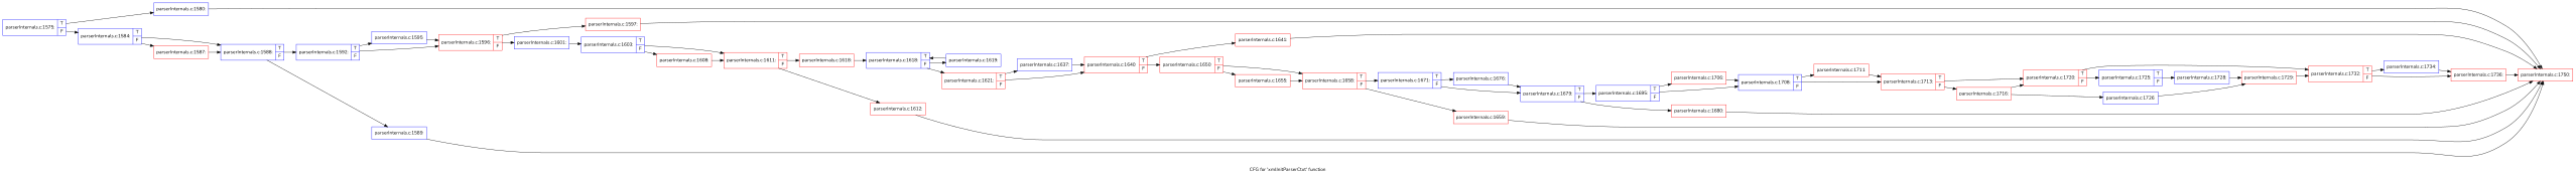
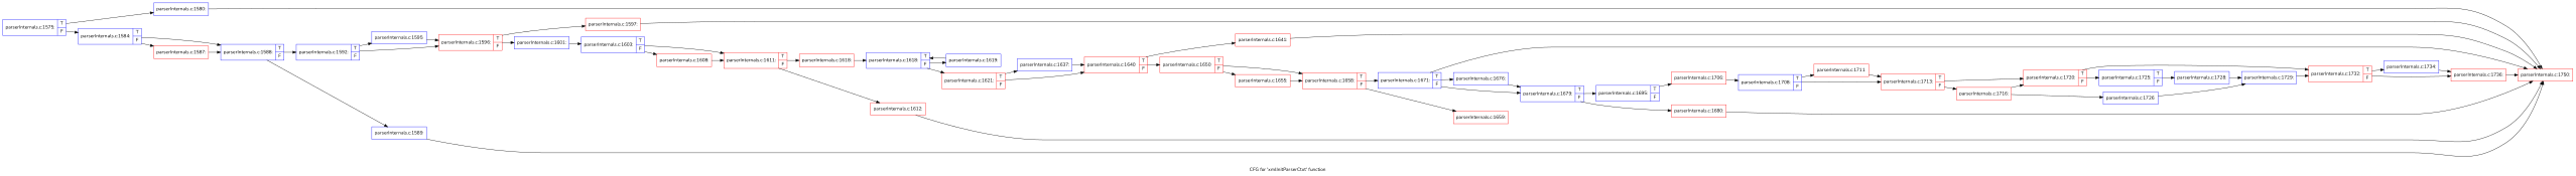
  digraph {
    fontname=Nunito
    label="CFG for 'xmlInitParserCtxt' function"
    rankdir=LR
    node [color=red fontname=Nunito shape=record]
    edge [fontname=Nunito]
    n1 [color=blue label="{parserInternals.c:1575:|{<s0>T|<s1>F}}"]
    n2 [color=blue label="{parserInternals.c:1580:}"]
    n3 [color=blue label="{parserInternals.c:1584:|{<s0>T|<s1>F}}"]
    n4 [label="{parserInternals.c:1750:}"]
    n5 [label="{parserInternals.c:1587:}"]
    n6 [color=blue label="{parserInternals.c:1588:|{<s0>T|<s1>F}}"]
    n7 [color=blue label="{parserInternals.c:1589:}"]
    n8 [color=blue label="{parserInternals.c:1592:|{<s0>T|<s1>F}}"]
    n9 [color=blue label="{parserInternals.c:1595:}"]
    n10 [label="{parserInternals.c:1596:|{<s0>T|<s1>F}}"]
    n11 [label="{parserInternals.c:1597:}"]
    n12 [color=blue label="{parserInternals.c:1601:}"]
    n13 [color=blue label="{parserInternals.c:1603:|{<s0>T|<s1>F}}"]
    n14 [label="{parserInternals.c:1608:}"]
    n15 [label="{parserInternals.c:1611:|{<s0>T|<s1>F}}"]
    n16 [label="{parserInternals.c:1612:}"]
    n17 [label="{parserInternals.c:1618:}"]
    n18 [color=blue label="{parserInternals.c:1618:|{<s0>T|<s1>F}}"]
    n19 [color=blue label="{parserInternals.c:1619:}"]
    n20 [label="{parserInternals.c:1621:|{<s0>T|<s1>F}}"]
    n21 [color=blue label="{parserInternals.c:1637:}"]
    n22 [label="{parserInternals.c:1640:|{<s0>T|<s1>F}}"]
    n23 [label="{parserInternals.c:1641:}"]
    n24 [label="{parserInternals.c:1650:|{<s0>T|<s1>F}}"]
    n25 [label="{parserInternals.c:1655:}"]
    n26 [label="{parserInternals.c:1658:|{<s0>T|<s1>F}}"]
    n27 [label="{parserInternals.c:1659:}"]
    n28 [color=blue label="{parserInternals.c:1671:|{<s0>T|<s1>F}}"]
    n29 [color=blue label="{parserInternals.c:1676:}"]
    n30 [color=blue label="{parserInternals.c:1679:|{<s0>T|<s1>F}}"]
    n31 [label="{parserInternals.c:1680:}"]
    n32 [color=blue label="{parserInternals.c:1695:|{<s0>T|<s1>F}}"]
    n33 [label="{parserInternals.c:1706:}"]
    n34 [color=blue label="{parserInternals.c:1708:|{<s0>T|<s1>F}}"]
    n35 [label="{parserInternals.c:1711:}"]
    n36 [label="{parserInternals.c:1713:|{<s0>T|<s1>F}}"]
    n37 [label="{parserInternals.c:1716:}"]
    n38 [label="{parserInternals.c:1720:|{<s0>T|<s1>F}}"]
    n39 [color=blue label="{parserInternals.c:1726:}"]
    n40 [color=blue label="{parserInternals.c:1725:|{<s0>T|<s1>F}}"]
    n41 [label="{parserInternals.c:1732:|{<s0>T|<s1>F}}"]
    n42 [color=blue label="{parserInternals.c:1728:}"]
    n43 [color=blue label="{parserInternals.c:1734:}"]
    n44 [label="{parserInternals.c:1736:}"]
-   n45 [label="{parserInternals.c:1729:}"]
+   n45 [color=blue label="{parserInternals.c:1729:}"]
    n1 -> n2
    n1 -> n3
    n2 -> n4
    n3 -> n5
    n3 -> n6
    n5 -> n6
    n6 -> n7
    n6 -> n8
    n7 -> n4
    n8 -> n9
    n8 -> n10
    n9 -> n10
    n10 -> n11
    n10 -> n12
    n11 -> n4
    n12 -> n13
    n13 -> n14
    n13 -> n15
    n14 -> n15
    n15 -> n16
    n15 -> n17
    n16 -> n4
    n17 -> n18
    n18 -> n19
    n18 -> n20
    n19 -> n18
    n20 -> n21
    n20 -> n22
    n21 -> n22
    n22 -> n23
    n22 -> n24
    n23 -> n4
    n24 -> n25
    n24 -> n26
    n25 -> n26
    n26 -> n27
    n26 -> n28
-   n27 -> n4
+   n28 -> n4
    n28 -> n29
    n28 -> n30
    n29 -> n30
    n30 -> n31
    n30 -> n32
    n31 -> n4
    n32 -> n33
-   n32 -> n34
    n33 -> n34
    n34 -> n35
    n34 -> n36
    n35 -> n36
    n36 -> n37
    n36 -> n38
    n37 -> n38
    n37 -> n39
    n38 -> n40
    n38 -> n41
    n39 -> n45
    n40 -> n42
    n41 -> n43
    n41 -> n44
    n42 -> n45
    n43 -> n44
    n44 -> n4
    n45 -> n41
  }
